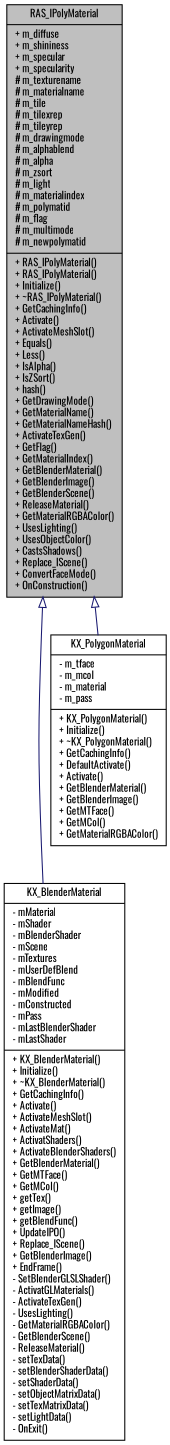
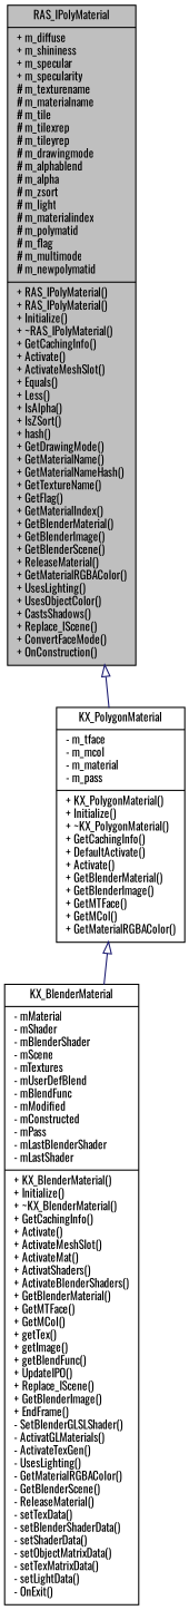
  digraph {
    fontname=Oswald
    node [color=black fillcolor=white fontname=Oswald fontsize=10 shape=record style=filled]
    edge [arrowtail=empty color=midnightblue dir=back fontname=Oswald fontsize=10 labelfontname=Helvetica labelfontsize=10 style=solid]
-   n1 [fillcolor=grey75 fontcolor=black height=0.2 label="{RAS_IPolyMaterial\n|+ m_diffuse\l+ m_shininess\l+ m_specular\l+ m_specularity\l# m_texturename\l# m_materialname\l# m_tile\l# m_tilexrep\l# m_tileyrep\l# m_drawingmode\l# m_alphablend\l# m_alpha\l# m_zsort\l# m_light\l# m_materialindex\l# m_polymatid\l# m_flag\l# m_multimode\l# m_newpolymatid\l|+ RAS_IPolyMaterial()\l+ RAS_IPolyMaterial()\l+ Initialize()\l+ ~RAS_IPolyMaterial()\l+ GetCachingInfo()\l+ Activate()\l+ ActivateMeshSlot()\l+ Equals()\l+ Less()\l+ IsAlpha()\l+ IsZSort()\l+ hash()\l+ GetDrawingMode()\l+ GetMaterialName()\l+ GetMaterialNameHash()\l+ ActivateTexGen()\l+ GetFlag()\l+ GetMaterialIndex()\l+ GetBlenderMaterial()\l+ GetBlenderImage()\l+ GetBlenderScene()\l+ ReleaseMaterial()\l+ GetMaterialRGBAColor()\l+ UsesLighting()\l+ UsesObjectColor()\l+ CastsShadows()\l+ Replace_IScene()\l+ ConvertFaceMode()\l+ OnConstruction()\l}" width=0.4]
+   n1 [fillcolor=grey75 fontcolor=black height=0.2 label="{RAS_IPolyMaterial\n|+ m_diffuse\l+ m_shininess\l+ m_specular\l+ m_specularity\l# m_texturename\l# m_materialname\l# m_tile\l# m_tilexrep\l# m_tileyrep\l# m_drawingmode\l# m_alphablend\l# m_alpha\l# m_zsort\l# m_light\l# m_materialindex\l# m_polymatid\l# m_flag\l# m_multimode\l# m_newpolymatid\l|+ RAS_IPolyMaterial()\l+ RAS_IPolyMaterial()\l+ Initialize()\l+ ~RAS_IPolyMaterial()\l+ GetCachingInfo()\l+ Activate()\l+ ActivateMeshSlot()\l+ Equals()\l+ Less()\l+ IsAlpha()\l+ IsZSort()\l+ hash()\l+ GetDrawingMode()\l+ GetMaterialName()\l+ GetMaterialNameHash()\l+ GetTextureName()\l+ GetFlag()\l+ GetMaterialIndex()\l+ GetBlenderMaterial()\l+ GetBlenderImage()\l+ GetBlenderScene()\l+ ReleaseMaterial()\l+ GetMaterialRGBAColor()\l+ UsesLighting()\l+ UsesObjectColor()\l+ CastsShadows()\l+ Replace_IScene()\l+ ConvertFaceMode()\l+ OnConstruction()\l}" width=0.4]
    n2 [height=0.2 label="{KX_BlenderMaterial\n|- mMaterial\l- mShader\l- mBlenderShader\l- mScene\l- mTextures\l- mUserDefBlend\l- mBlendFunc\l- mModified\l- mConstructed\l- mPass\l- mLastBlenderShader\l- mLastShader\l|+ KX_BlenderMaterial()\l+ Initialize()\l+ ~KX_BlenderMaterial()\l+ GetCachingInfo()\l+ Activate()\l+ ActivateMeshSlot()\l+ ActivateMat()\l+ ActivatShaders()\l+ ActivateBlenderShaders()\l+ GetBlenderMaterial()\l+ GetMTFace()\l+ GetMCol()\l+ getTex()\l+ getImage()\l+ getBlendFunc()\l+ UpdateIPO()\l+ Replace_IScene()\l+ GetBlenderImage()\l+ EndFrame()\l- SetBlenderGLSLShader()\l- ActivatGLMaterials()\l- ActivateTexGen()\l- UsesLighting()\l- GetMaterialRGBAColor()\l- GetBlenderScene()\l- ReleaseMaterial()\l- setTexData()\l- setBlenderShaderData()\l- setShaderData()\l- setObjectMatrixData()\l- setTexMatrixData()\l- setLightData()\l- OnExit()\l}" width=0.4]
    n3 [height=0.2 label="{KX_PolygonMaterial\n|- m_tface\l- m_mcol\l- m_material\l- m_pass\l|+ KX_PolygonMaterial()\l+ Initialize()\l+ ~KX_PolygonMaterial()\l+ GetCachingInfo()\l+ DefaultActivate()\l+ Activate()\l+ GetBlenderMaterial()\l+ GetBlenderImage()\l+ GetMTFace()\l+ GetMCol()\l+ GetMaterialRGBAColor()\l}" width=0.4]
-   n1 -> n2
+   n3 -> n2
    n1 -> n3
  }
